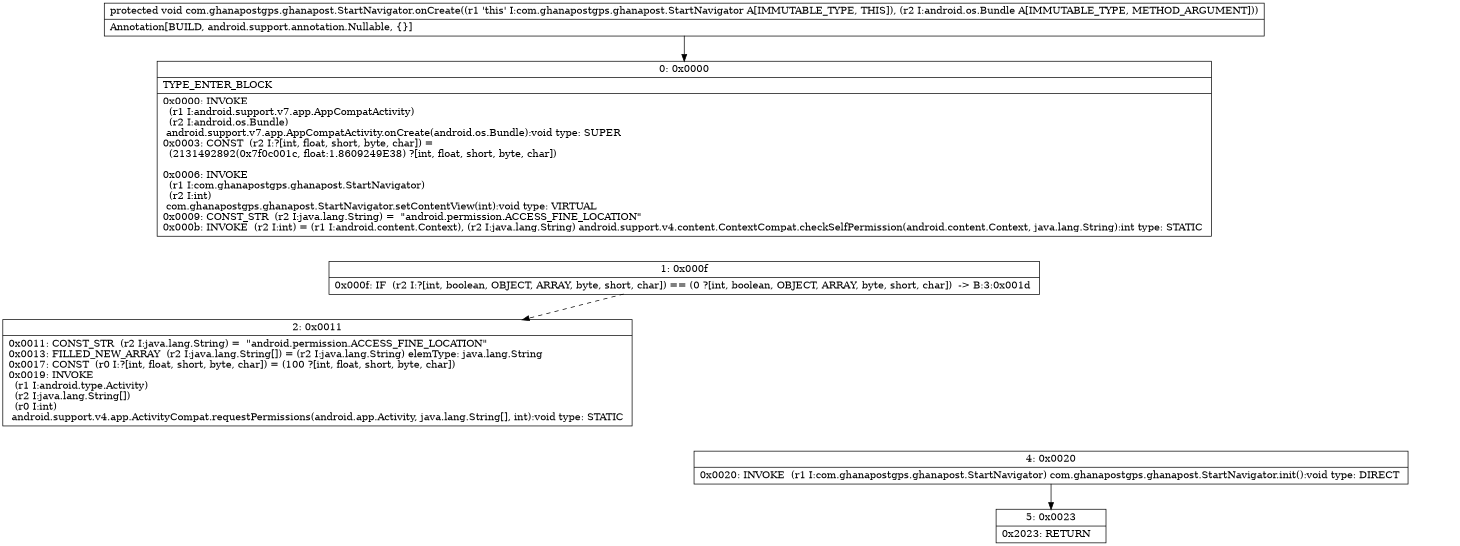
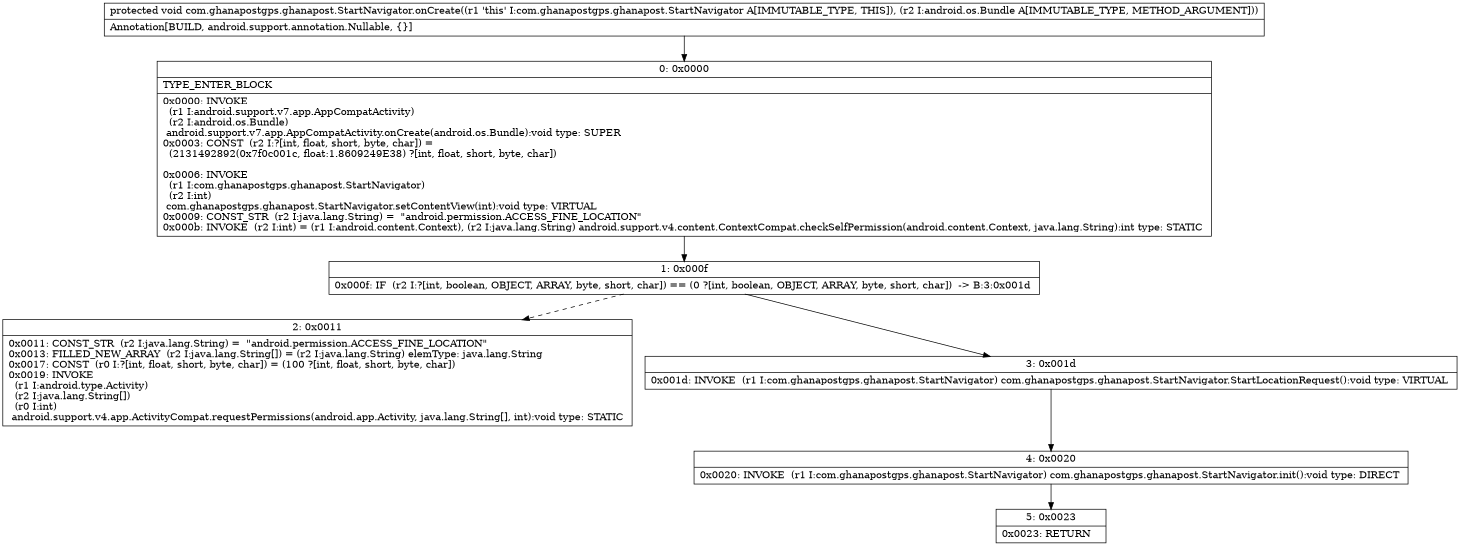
  digraph {
    node [shape=record]
    n1 [label="{0\:\ 0x0000|TYPE_ENTER_BLOCK\l|0x0000: INVOKE  \l  (r1 I:android.support.v7.app.AppCompatActivity)\l  (r2 I:android.os.Bundle)\l android.support.v7.app.AppCompatActivity.onCreate(android.os.Bundle):void type: SUPER \l0x0003: CONST  (r2 I:?[int, float, short, byte, char]) = \l  (2131492892(0x7f0c001c, float:1.8609249E38) ?[int, float, short, byte, char])\l \l0x0006: INVOKE  \l  (r1 I:com.ghanapostgps.ghanapost.StartNavigator)\l  (r2 I:int)\l com.ghanapostgps.ghanapost.StartNavigator.setContentView(int):void type: VIRTUAL \l0x0009: CONST_STR  (r2 I:java.lang.String) =  \"android.permission.ACCESS_FINE_LOCATION\" \l0x000b: INVOKE  (r2 I:int) = (r1 I:android.content.Context), (r2 I:java.lang.String) android.support.v4.content.ContextCompat.checkSelfPermission(android.content.Context, java.lang.String):int type: STATIC \l}"]
    n2 [label="{1\:\ 0x000f|0x000f: IF  (r2 I:?[int, boolean, OBJECT, ARRAY, byte, short, char]) == (0 ?[int, boolean, OBJECT, ARRAY, byte, short, char])  \-\> B:3:0x001d \l}"]
    n3 [label="{2\:\ 0x0011|0x0011: CONST_STR  (r2 I:java.lang.String) =  \"android.permission.ACCESS_FINE_LOCATION\" \l0x0013: FILLED_NEW_ARRAY  (r2 I:java.lang.String[]) = (r2 I:java.lang.String) elemType: java.lang.String \l0x0017: CONST  (r0 I:?[int, float, short, byte, char]) = (100 ?[int, float, short, byte, char]) \l0x0019: INVOKE  \l  (r1 I:android.type.Activity)\l  (r2 I:java.lang.String[])\l  (r0 I:int)\l android.support.v4.app.ActivityCompat.requestPermissions(android.app.Activity, java.lang.String[], int):void type: STATIC \l}"]
+   n4 [label="{3\:\ 0x001d|0x001d: INVOKE  (r1 I:com.ghanapostgps.ghanapost.StartNavigator) com.ghanapostgps.ghanapost.StartNavigator.StartLocationRequest():void type: VIRTUAL \l}"]
    n5 [label="{4\:\ 0x0020|0x0020: INVOKE  (r1 I:com.ghanapostgps.ghanapost.StartNavigator) com.ghanapostgps.ghanapost.StartNavigator.init():void type: DIRECT \l}"]
-   n6 [label="{5\:\ 0x0023|0x2023: RETURN   \l}"]
+   n6 [label="{5\:\ 0x0023|0x0023: RETURN   \l}"]
    n7 [label="{protected void com.ghanapostgps.ghanapost.StartNavigator.onCreate((r1 'this' I:com.ghanapostgps.ghanapost.StartNavigator A[IMMUTABLE_TYPE, THIS]), (r2 I:android.os.Bundle A[IMMUTABLE_TYPE, METHOD_ARGUMENT]))  | Annotation[BUILD, android.support.annotation.Nullable, \{\}]\l}"]
+   n1 -> n2
    n2 -> n3 [style=dashed]
+   n2 -> n4
+   n4 -> n5
    n5 -> n6
    n7 -> n1
  }
